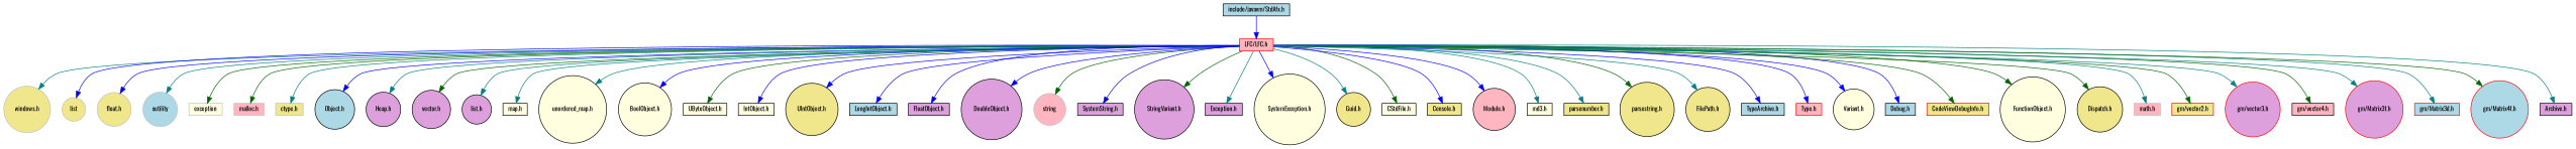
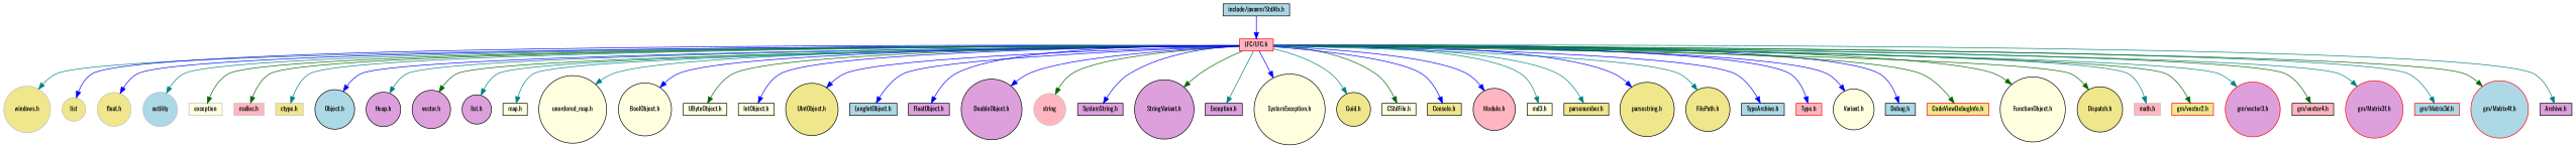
  digraph {
    fontname=Oswald
    node [color=black fillcolor=khaki fontname=Oswald fontsize=10 shape=box style=filled]
    edge [color=blue fontname=Oswald fontsize=10 labelfontname=Helvetica labelfontsize=10 style=solid]
    n1 [fillcolor=lightblue fontcolor=black height=0.2 label="include/javavm/StdAfx.h" width=0.4]
    n2 [color=red fillcolor=lightpink height=0.2 label="LFC/LFC.h" width=0.4]
    n3 [color=grey75 height=0.2 label="windows.h" shape=circle width=0.4]
    n4 [color=grey75 height=0.2 label=list shape=circle width=0.4]
    n5 [color=grey75 height=0.2 label="float.h" shape=circle width=0.4]
    n6 [color=grey75 fillcolor=lightblue height=0.2 label=xutility shape=circle width=0.4]
    n7 [color=grey75 fillcolor=lightyellow height=0.2 label=exception width=0.4]
    n8 [color=grey75 fillcolor=lightpink height=0.2 label="malloc.h" width=0.4]
    n9 [color=grey75 height=0.2 label="ctype.h" width=0.4]
    n10 [fillcolor=lightblue height=0.2 label="Object.h" shape=circle width=0.4]
    n11 [fillcolor=plum height=0.2 label="Heap.h" shape=circle width=0.4]
    n12 [fillcolor=plum height=0.2 label="vector.h" shape=circle width=0.4]
    n13 [fillcolor=plum height=0.2 label="list.h" shape=circle width=0.4]
    n14 [fillcolor=lightyellow height=0.2 label="map.h" width=0.4]
    n15 [fillcolor=lightyellow height=0.2 label="unordered_map.h" shape=circle width=0.4]
    n16 [fillcolor=lightyellow height=0.2 label="BoolObject.h" shape=circle width=0.4]
    n17 [fillcolor=lightyellow height=0.2 label="UByteObject.h" width=0.4]
    n18 [fillcolor=lightyellow height=0.2 label="IntObject.h" width=0.4]
    n19 [height=0.2 label="UIntObject.h" shape=circle width=0.4]
    n20 [fillcolor=lightblue height=0.2 label="LongIntObject.h" width=0.4]
    n21 [fillcolor=plum height=0.2 label="FloatObject.h" width=0.4]
    n22 [fillcolor=plum height=0.2 label="DoubleObject.h" shape=circle width=0.4]
    n23 [color=grey75 fillcolor=lightpink height=0.2 label=string shape=circle width=0.4]
    n24 [fillcolor=plum height=0.2 label="SystemString.h" width=0.4]
    n25 [fillcolor=plum height=0.2 label="StringVariant.h" shape=circle width=0.4]
    n26 [fillcolor=plum height=0.2 label="Exception.h" width=0.4]
    n27 [fillcolor=lightyellow height=0.2 label="SystemException.h" shape=circle width=0.4]
    n28 [height=0.2 label="Guid.h" shape=circle width=0.4]
    n29 [fillcolor=lightyellow height=0.2 label="CStdFile.h" width=0.4]
    n30 [height=0.2 label="Console.h" width=0.4]
    n31 [fillcolor=lightpink height=0.2 label="Module.h" shape=circle width=0.4]
    n32 [fillcolor=lightyellow height=0.2 label="md3.h" width=0.4]
    n33 [height=0.2 label="parsenumber.h" width=0.4]
    n34 [height=0.2 label="parsestring.h" shape=circle width=0.4]
    n35 [height=0.2 label="FilePath.h" shape=circle width=0.4]
    n36 [fillcolor=lightblue height=0.2 label="TypeArchive.h" width=0.4]
    n37 [color=red fillcolor=lightpink height=0.2 label="Type.h" width=0.4]
    n38 [fillcolor=lightyellow height=0.2 label="Variant.h" shape=circle width=0.4]
    n39 [fillcolor=lightblue height=0.2 label="Debug.h" width=0.4]
    n40 [color=red height=0.2 label="CodeViewDebugInfo.h" width=0.4]
    n41 [fillcolor=lightyellow height=0.2 label="FunctionObject.h" shape=circle width=0.4]
    n42 [height=0.2 label="Dispatch.h" shape=circle width=0.4]
    n43 [color=grey75 fillcolor=lightpink height=0.2 label="math.h" width=0.4]
    n44 [color=red height=0.2 label="gm/vector2.h" width=0.4]
    n45 [color=red fillcolor=plum height=0.2 label="gm/vector3.h" shape=circle width=0.4]
    n46 [fillcolor=lightpink height=0.2 label="gm/vector4.h" width=0.4]
    n47 [color=red fillcolor=plum height=0.2 label="gm/Matrix3f.h" shape=circle width=0.4]
    n48 [color=red fillcolor=lightblue height=0.2 label="gm/Matrix3d.h" width=0.4]
    n49 [color=red fillcolor=lightblue height=0.2 label="gm/Matrix4f.h" shape=circle width=0.4]
    n50 [fillcolor=plum height=0.2 label="Archive.h" width=0.4]
    n1 -> n2
    n2 -> n3 [color=teal]
    n2 -> n4
    n2 -> n5
    n2 -> n6 [color=teal]
    n2 -> n7 [color=darkgreen]
    n2 -> n8 [color=darkgreen]
    n2 -> n9 [color=teal]
    n2 -> n10
    n2 -> n11 [color=teal]
    n2 -> n12 [color=darkgreen]
    n2 -> n13 [color=teal]
    n2 -> n14 [color=teal]
    n2 -> n15 [color=teal]
    n2 -> n16
    n2 -> n17 [color=darkgreen]
    n2 -> n18
    n2 -> n19
    n2 -> n20
    n2 -> n21
    n2 -> n22
    n2 -> n23 [color=darkgreen]
    n2 -> n24
    n2 -> n25 [color=darkgreen]
    n2 -> n26 [color=teal]
    n2 -> n27
    n2 -> n28 [color=teal]
    n2 -> n29 [color=darkgreen]
    n2 -> n30
    n2 -> n31
    n2 -> n32 [color=teal]
    n2 -> n33 [color=teal]
-   n2 -> n34 [color=darkgreen]
+   n2 -> n34
    n2 -> n35 [color=teal]
    n2 -> n36
    n2 -> n37
    n2 -> n38
    n2 -> n39
    n2 -> n40 [color=darkgreen]
    n2 -> n41 [color=darkgreen]
    n2 -> n42 [color=darkgreen]
    n2 -> n43 [color=teal]
    n2 -> n44 [color=darkgreen]
    n2 -> n45 [color=teal]
    n2 -> n46 [color=darkgreen]
    n2 -> n47 [color=teal]
    n2 -> n48 [color=teal]
    n2 -> n49 [color=darkgreen]
    n2 -> n50 [color=teal]
  }
